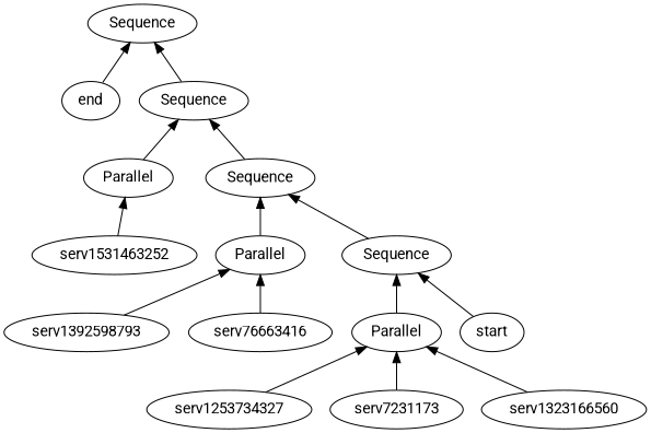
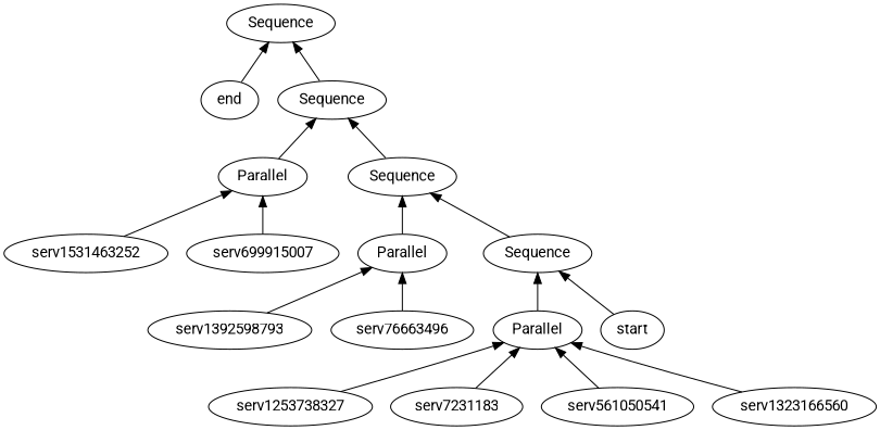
  digraph {
    fontname=Roboto
    node [fontname=Roboto]
    edge [dir=back fontname=Roboto]
    n1 [label=Sequence]
    n2 [label=end]
    n3 [label=Sequence]
    n4 [label=Parallel]
    n5 [label=Sequence]
    n6 [label=serv1531463252]
+   n7 [label=serv699915007]
    n8 [label=Parallel]
    n9 [label=Sequence]
    n10 [label=serv1392598793]
-   n11 [label=serv76663416]
+   n11 [label=serv76663496]
    n12 [label=Parallel]
    n13 [label=start]
-   n14 [label=serv1253734327]
-   n15 [label=serv7231173]
+   n14 [label=serv1253738327]
+   n15 [label=serv7231183]
+   n16 [label=serv561050541]
    n17 [label=serv1323166560]
    n1 -> n2
    n1 -> n3
    n3 -> n4
    n3 -> n5
    n4 -> n6
+   n4 -> n7
    n5 -> n8
    n5 -> n9
    n8 -> n10
    n8 -> n11
    n9 -> n12
    n9 -> n13
    n12 -> n14
    n12 -> n15
+   n12 -> n16
    n12 -> n17
  }
